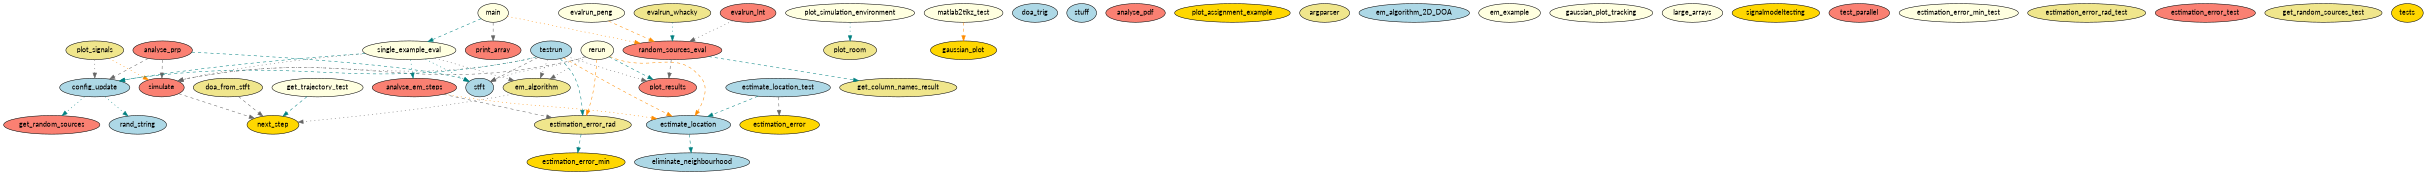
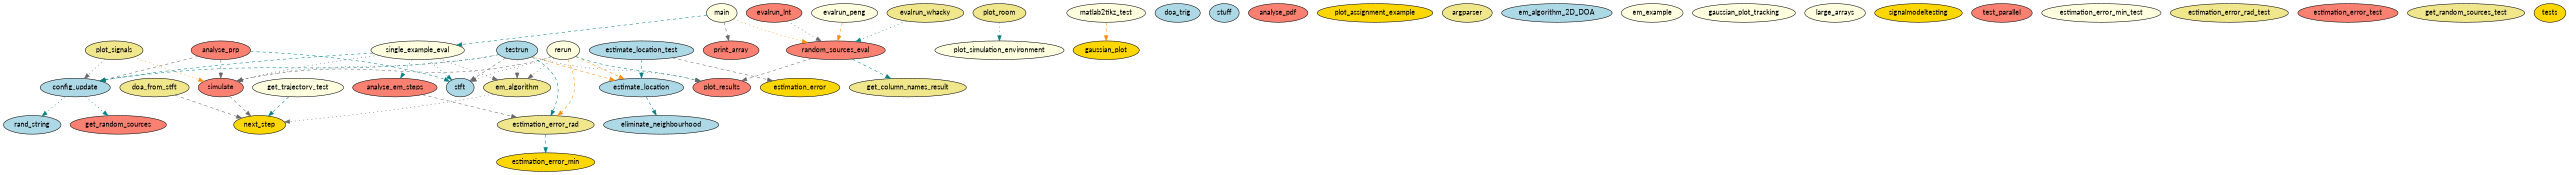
  digraph {
    fontname=Lato
    node [fillcolor=salmon fontname=Lato style=filled]
    edge [color=gray40 fontname=Lato style=dashed]
    config_update [fillcolor=lightblue]
    get_random_sources
    rand_string [fillcolor=lightblue]
    em_algorithm [fillcolor=khaki]
    next_step [fillcolor=gold]
    estimate_location [fillcolor=lightblue]
    eliminate_neighbourhood [fillcolor=lightblue]
    estimation_error_rad [fillcolor=khaki]
    estimation_error_min [fillcolor=gold]
    evalrun_lnt
    random_sources_eval
    get_column_names_result [fillcolor=khaki]
    plot_results
    evalrun_peng [fillcolor=lightyellow]
    evalrun_whacky [fillcolor=khaki]
    main [fillcolor=lightyellow]
    single_example_eval [fillcolor=lightyellow]
    print_array
    analyse_em_steps
    simulate
    stft [fillcolor=lightblue]
    doa_from_stft [fillcolor=khaki]
    rerun [fillcolor=lightyellow]
    analyse_prp
    plot_signals [fillcolor=khaki]
    plot_simulation_environment [fillcolor=lightyellow]
    plot_room [fillcolor=khaki]
    matlab2tikz_test [fillcolor=lightyellow]
    gaussian_plot [fillcolor=gold]
    estimate_location_test [fillcolor=lightblue]
    estimation_error [fillcolor=gold]
    get_trajectory_test [fillcolor=lightyellow]
    testrun [fillcolor=lightblue]
    doa_trig [fillcolor=lightblue]
    stuff [fillcolor=lightblue]
    analyse_pdf
    plot_assignment_example [fillcolor=gold]
    argparser [fillcolor=khaki]
    em_algorithm_2D_DOA [fillcolor=lightblue]
    em_example [fillcolor=lightyellow]
    gaussian_plot_tracking [fillcolor=lightyellow]
    large_arrays [fillcolor=lightyellow]
    signalmodeltesting [fillcolor=gold]
    test_parallel
    estimation_error_min_test [fillcolor=lightyellow]
    estimation_error_rad_test [fillcolor=khaki]
    estimation_error_test
    get_random_sources_test [fillcolor=khaki]
    tests [fillcolor=gold]
    config_update -> get_random_sources [color=teal style=dotted]
    config_update -> rand_string [color=teal style=dotted]
    em_algorithm -> next_step [style=dotted]
    estimate_location -> eliminate_neighbourhood [color=teal]
    estimation_error_rad -> estimation_error_min [color=teal]
    evalrun_lnt -> random_sources_eval [style=dotted]
    random_sources_eval -> get_column_names_result [color=teal]
    random_sources_eval -> plot_results
    evalrun_peng -> random_sources_eval [color=darkorange]
    evalrun_whacky -> random_sources_eval [color=teal style=dotted]
    main -> random_sources_eval [color=darkorange style=dotted]
    main -> single_example_eval [color=teal]
    main -> print_array
    single_example_eval -> config_update [color=teal]
    single_example_eval -> em_algorithm [style=dotted]
    single_example_eval -> analyse_em_steps [color=teal style=dotted]
    single_example_eval -> simulate [style=dotted]
    single_example_eval -> stft [color=teal style=dotted]
-   analyse_em_steps -> estimate_location [color=darkorange style=dotted]
    analyse_em_steps -> estimation_error_rad
    simulate -> next_step
    doa_from_stft -> next_step
    rerun -> em_algorithm [style=dotted]
    rerun -> estimate_location [color=darkorange]
    rerun -> estimation_error_rad [color=darkorange]
    rerun -> plot_results [color=teal]
    rerun -> simulate
    rerun -> stft [style=dotted]
    analyse_prp -> config_update
    analyse_prp -> simulate
    analyse_prp -> stft [color=teal]
    plot_signals -> config_update [style=dotted]
    plot_signals -> simulate [color=darkorange style=dotted]
-   plot_simulation_environment -> plot_room [color=teal style=dotted]
+   plot_room -> plot_simulation_environment [color=teal style=dotted]
    matlab2tikz_test -> gaussian_plot [color=darkorange]
    estimate_location_test -> estimate_location [color=teal]
    estimate_location_test -> estimation_error
    get_trajectory_test -> next_step [color=teal]
    testrun -> config_update [color=teal]
    testrun -> em_algorithm [style=dotted]
    testrun -> estimate_location [color=darkorange]
    testrun -> estimation_error_rad [color=teal]
    testrun -> plot_results [style=dotted]
    testrun -> simulate [style=dotted]
    testrun -> stft
  }
